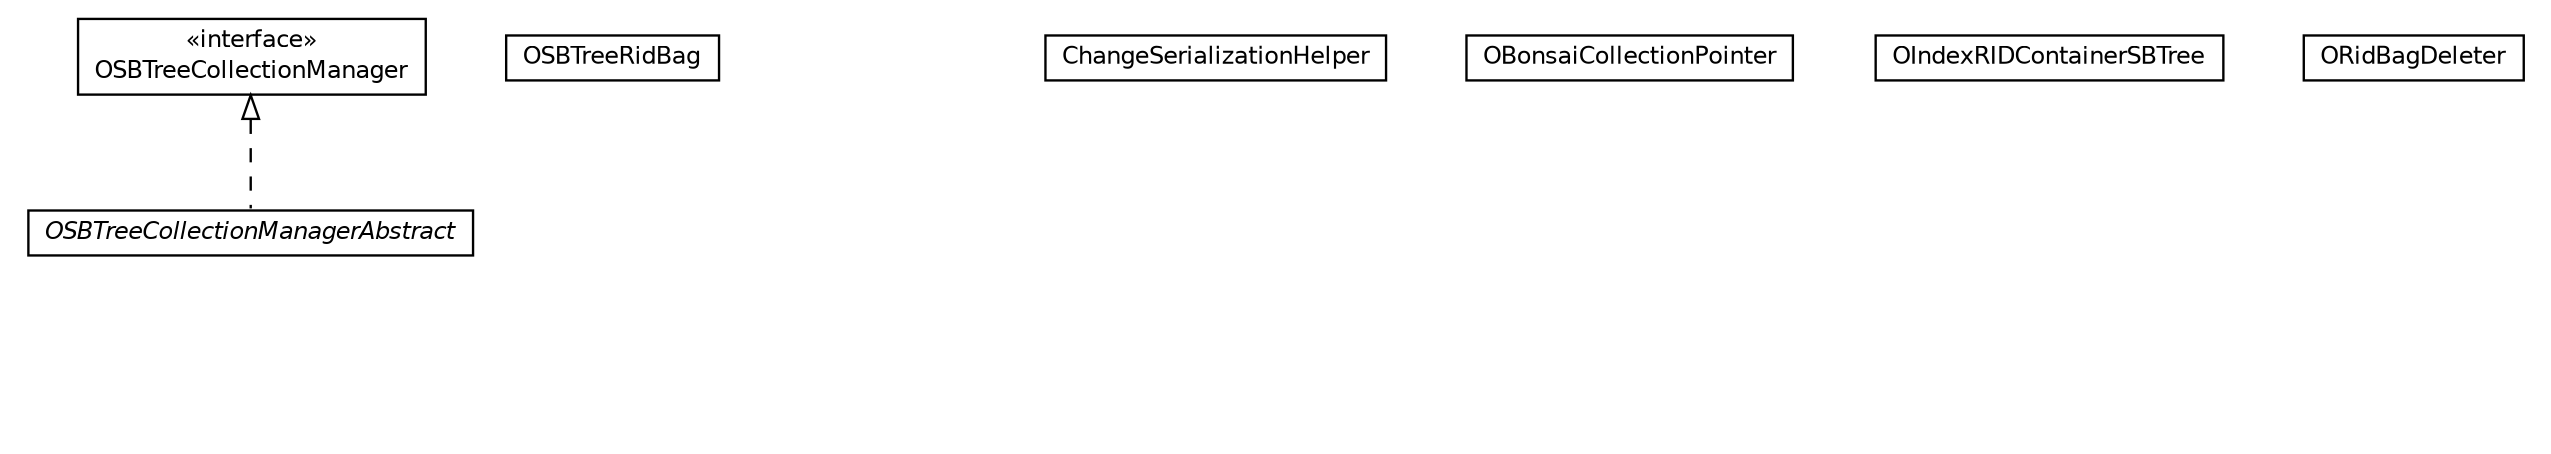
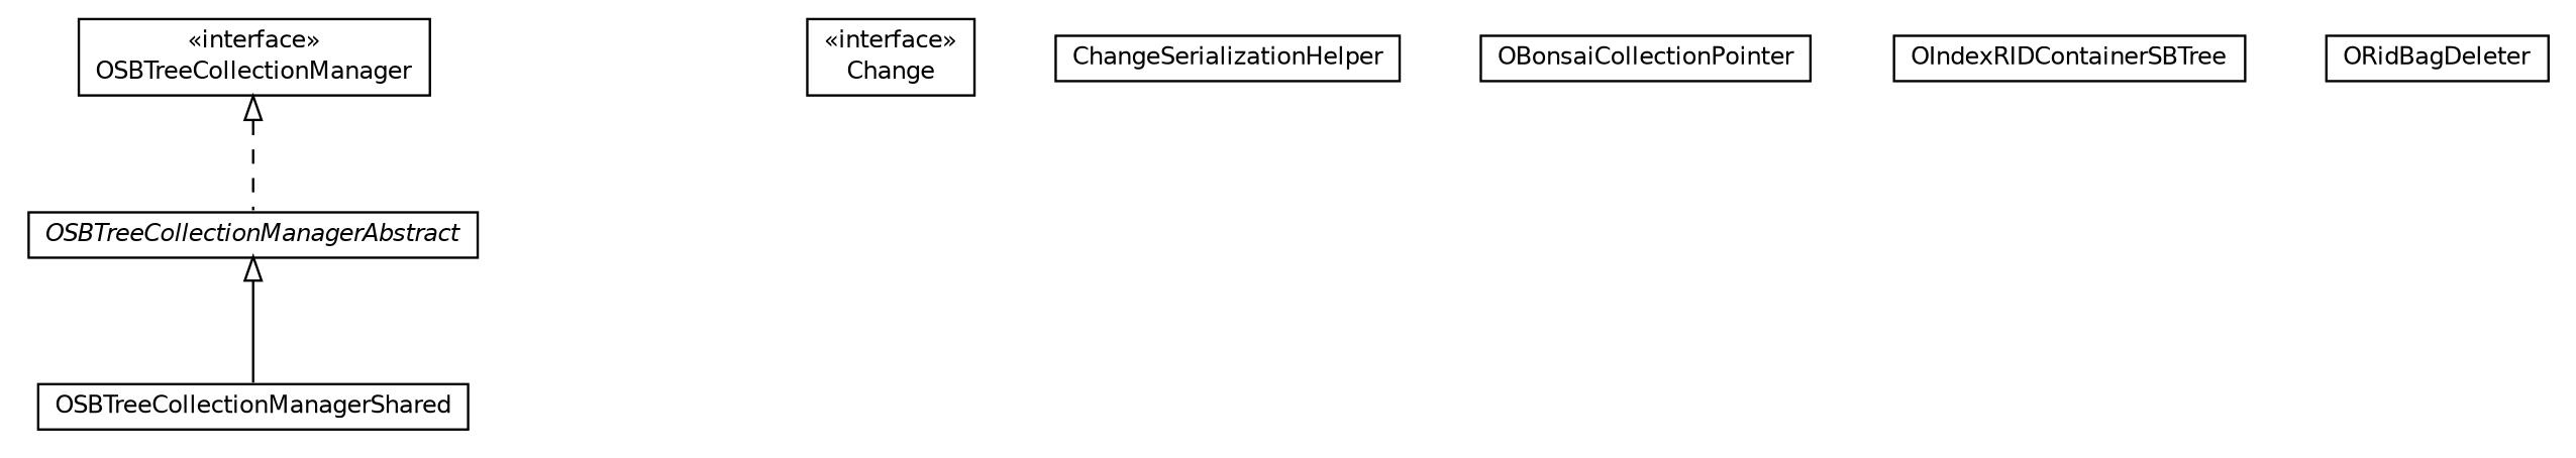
  digraph {
    nodesep=0.25
    ranksep=0.5
    node [fontcolor=black fontname=Helvetica fontsize=10.0 shape=plaintext]
    edge [arrowtail=empty dir=back fontname=Helvetica fontsize=10 headport=p labelfontname=Helvetica labelfontsize=10 tailport=p]
    n1 [label=<<table title="com.orientechnologies.orient.core.db.record.ridbag.sbtree.OSBTreeCollectionManagerAbstract" border="0" cellborder="1" cellspacing="0" cellpadding="2" port="p" href="./OSBTreeCollectionManagerAbstract.html"> 		<tr><td><table border="0" cellspacing="0" cellpadding="1"> <tr><td align="center" balign="center"><font face="Helvetica-Oblique"> OSBTreeCollectionManagerAbstract </font></td></tr> 		</table></td></tr> 		</table>>]
-   n3 [label=<<table title="com.orientechnologies.orient.core.db.record.ridbag.sbtree.OSBTreeRidBag" border="0" cellborder="1" cellspacing="0" cellpadding="2" port="p" href="./OSBTreeRidBag.html"> 		<tr><td><table border="0" cellspacing="0" cellpadding="1"> <tr><td align="center" balign="center"> OSBTreeRidBag </td></tr> 		</table></td></tr> 		</table>>]
+   n2 [label=<<table title="com.orientechnologies.orient.core.db.record.ridbag.sbtree.OSBTreeCollectionManagerShared" border="0" cellborder="1" cellspacing="0" cellpadding="2" port="p" href="./OSBTreeCollectionManagerShared.html"> 		<tr><td><table border="0" cellspacing="0" cellpadding="1"> <tr><td align="center" balign="center"> OSBTreeCollectionManagerShared </td></tr> 		</table></td></tr> 		</table>>]
+   n4 [label=<<table title="com.orientechnologies.orient.core.db.record.ridbag.sbtree.OSBTreeRidBag.Change" border="0" cellborder="1" cellspacing="0" cellpadding="2" port="p" href="./OSBTreeRidBag.Change.html"> 		<tr><td><table border="0" cellspacing="0" cellpadding="1"> <tr><td align="center" balign="center"> &#171;interface&#187; </td></tr> <tr><td align="center" balign="center"> Change </td></tr> 		</table></td></tr> 		</table>>]
    n5 [label=<<table title="com.orientechnologies.orient.core.db.record.ridbag.sbtree.OSBTreeRidBag.ChangeSerializationHelper" border="0" cellborder="1" cellspacing="0" cellpadding="2" port="p" href="./OSBTreeRidBag.ChangeSerializationHelper.html"> 		<tr><td><table border="0" cellspacing="0" cellpadding="1"> <tr><td align="center" balign="center"> ChangeSerializationHelper </td></tr> 		</table></td></tr> 		</table>>]
    n6 [label=<<table title="com.orientechnologies.orient.core.db.record.ridbag.sbtree.OBonsaiCollectionPointer" border="0" cellborder="1" cellspacing="0" cellpadding="2" port="p" href="./OBonsaiCollectionPointer.html"> 		<tr><td><table border="0" cellspacing="0" cellpadding="1"> <tr><td align="center" balign="center"> OBonsaiCollectionPointer </td></tr> 		</table></td></tr> 		</table>>]
    n7 [label=<<table title="com.orientechnologies.orient.core.db.record.ridbag.sbtree.OIndexRIDContainerSBTree" border="0" cellborder="1" cellspacing="0" cellpadding="2" port="p" href="./OIndexRIDContainerSBTree.html"> 		<tr><td><table border="0" cellspacing="0" cellpadding="1"> <tr><td align="center" balign="center"> OIndexRIDContainerSBTree </td></tr> 		</table></td></tr> 		</table>>]
    n8 [label=<<table title="com.orientechnologies.orient.core.db.record.ridbag.sbtree.OSBTreeCollectionManager" border="0" cellborder="1" cellspacing="0" cellpadding="2" port="p" href="./OSBTreeCollectionManager.html"> 		<tr><td><table border="0" cellspacing="0" cellpadding="1"> <tr><td align="center" balign="center"> &#171;interface&#187; </td></tr> <tr><td align="center" balign="center"> OSBTreeCollectionManager </td></tr> 		</table></td></tr> 		</table>>]
    n9 [label=<<table title="com.orientechnologies.orient.core.db.record.ridbag.sbtree.ORidBagDeleter" border="0" cellborder="1" cellspacing="0" cellpadding="2" port="p" href="./ORidBagDeleter.html"> 		<tr><td><table border="0" cellspacing="0" cellpadding="1"> <tr><td align="center" balign="center"> ORidBagDeleter </td></tr> 		</table></td></tr> 		</table>>]
+   n1 -> n2
    n8 -> n1 [style=dashed]
  }
